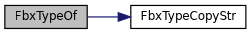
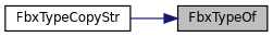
  digraph {
    rankdir=LR
    node [color=black fontname=Helvetica fontsize=10 shape=record style=filled]
    n1 [fillcolor=grey75 fontcolor=black height=0.2 label=FbxTypeOf width=0.4]
    n2 [fillcolor=white height=0.2 label=FbxTypeCopyStr width=0.4]
-   n1 -> n2 [color=midnightblue fontname=Helvetica fontsize=10 labelfontname=Helvetica labelfontsize=10 style=solid]
+   n2 -> n1 [color=midnightblue fontname=Helvetica fontsize=10 labelfontname=Helvetica labelfontsize=10 style=solid]
  }
